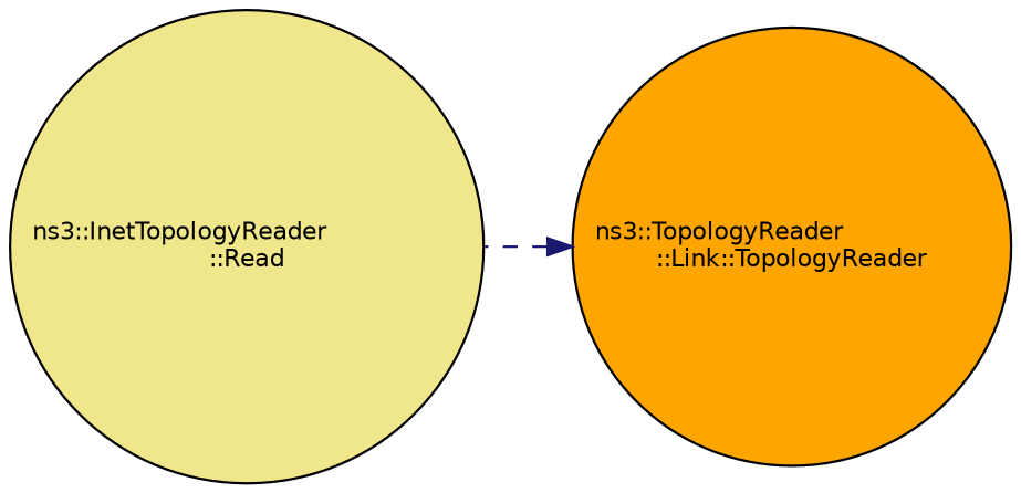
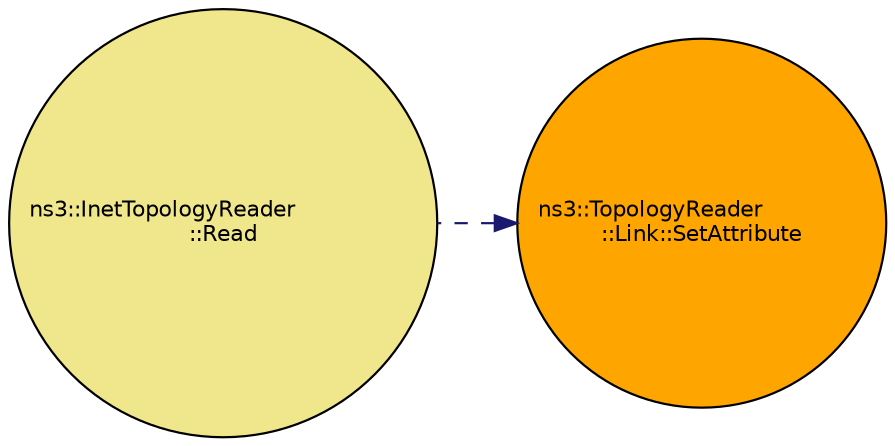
  digraph {
    rankdir=RL
    node [color=black fontname=Helvetica fontsize=10 shape=circle style=filled]
-   n1 [fillcolor=orange fontcolor=black height=0.2 label="ns3::TopologyReader\l::Link::TopologyReader" width=0.4]
+   n1 [fillcolor=orange fontcolor=black height=0.2 label="ns3::TopologyReader\l::Link::SetAttribute" width=0.4]
    n2 [fillcolor=khaki height=0.2 label="ns3::InetTopologyReader\l::Read" width=0.4]
    n1 -> n2 [color=midnightblue dir=back fontname=Helvetica fontsize=10 labelfontname=Helvetica labelfontsize=10 style=dashed]
  }
